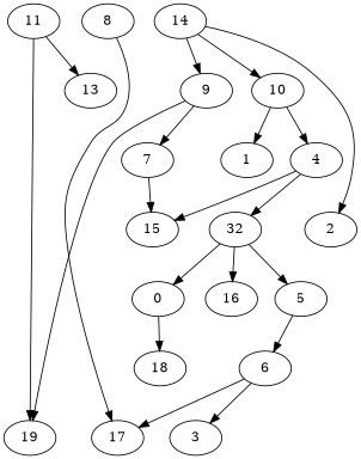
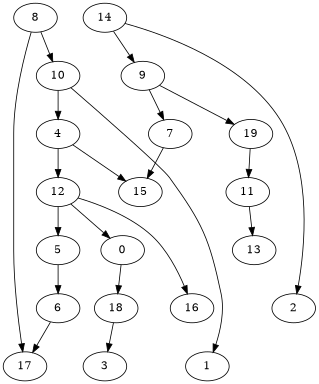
  digraph {
    edge [weight=0]
    0
    18
    4
-   12 [label=32]
+   12
    15
    16
    5
    6
    3
    17
    8
    7
    19
    11
    13
    9
    10
    1
    14
    2
    0 -> 18
    4 -> 12
    4 -> 15
    12 -> 0
    12 -> 16
    12 -> 5
    5 -> 6
-   6 -> 3
+   18 -> 3
    6 -> 17
    8 -> 17
    7 -> 15
-   11 -> 19
+   19 -> 11
    11 -> 13
    9 -> 7
    9 -> 19
    10 -> 4
    10 -> 1
    14 -> 9
-   14 -> 10
+   8 -> 10
    14 -> 2
  }
